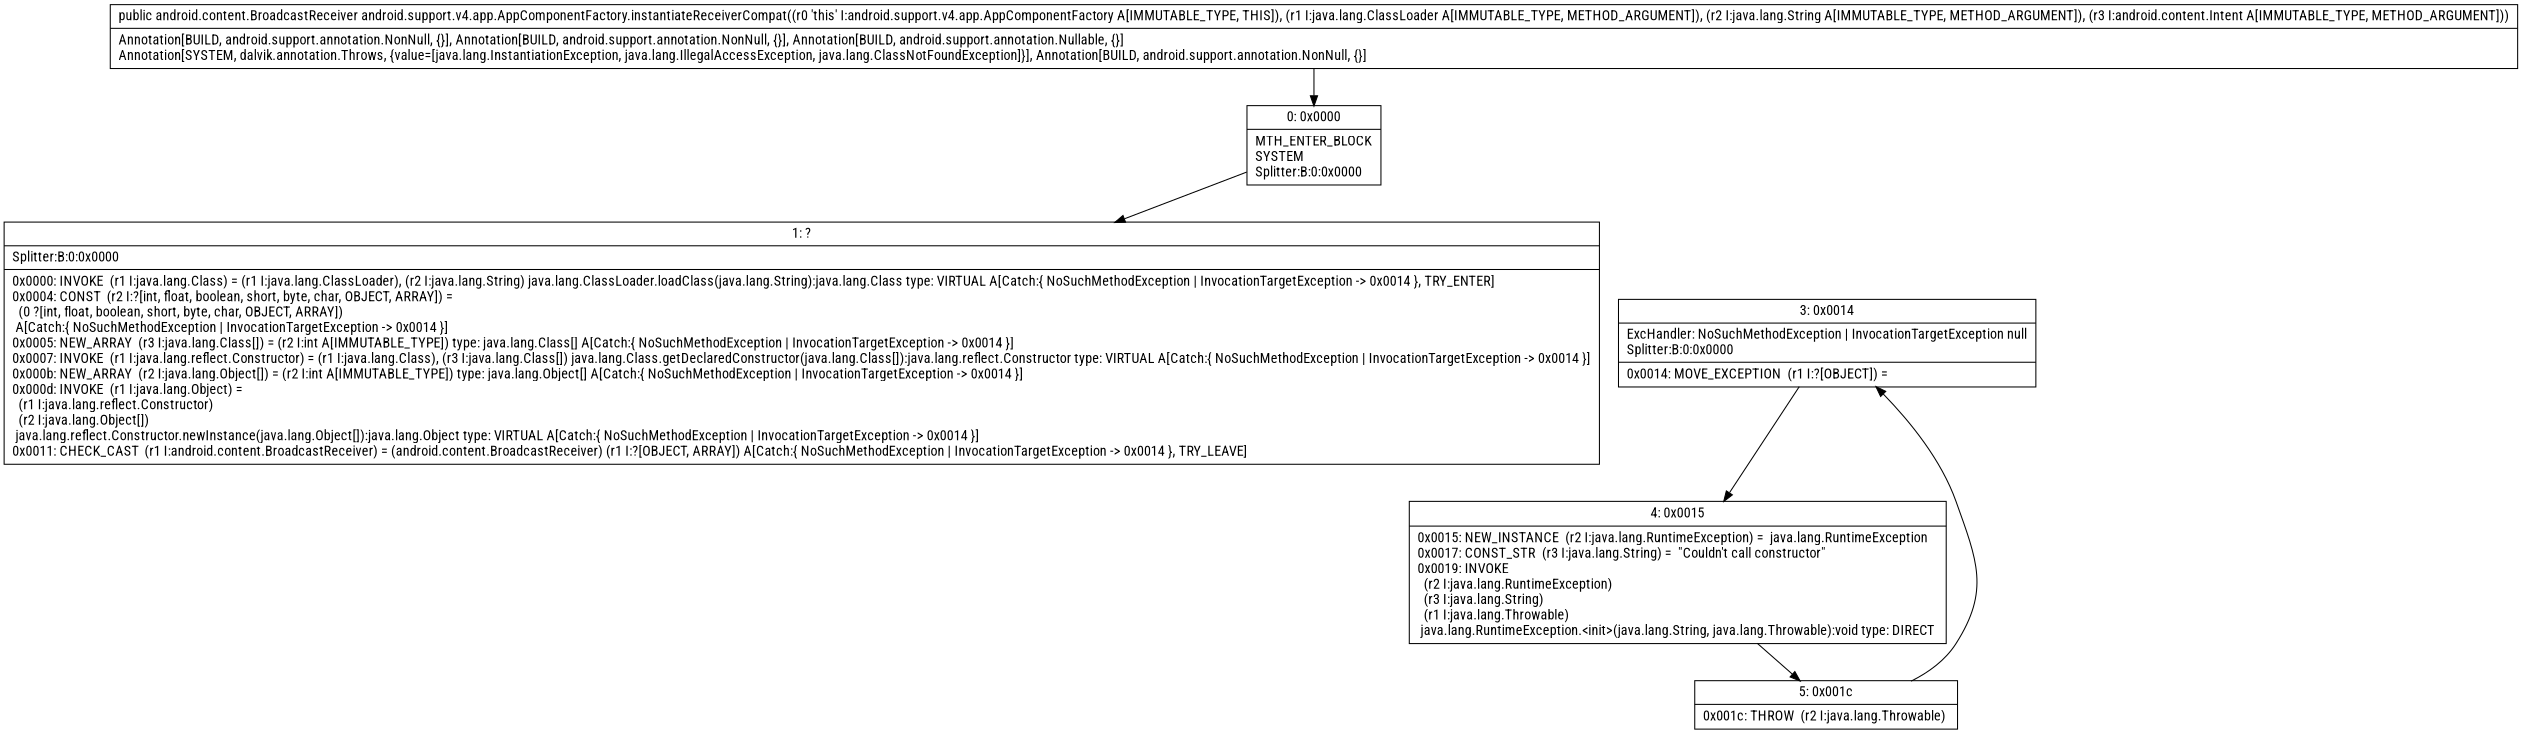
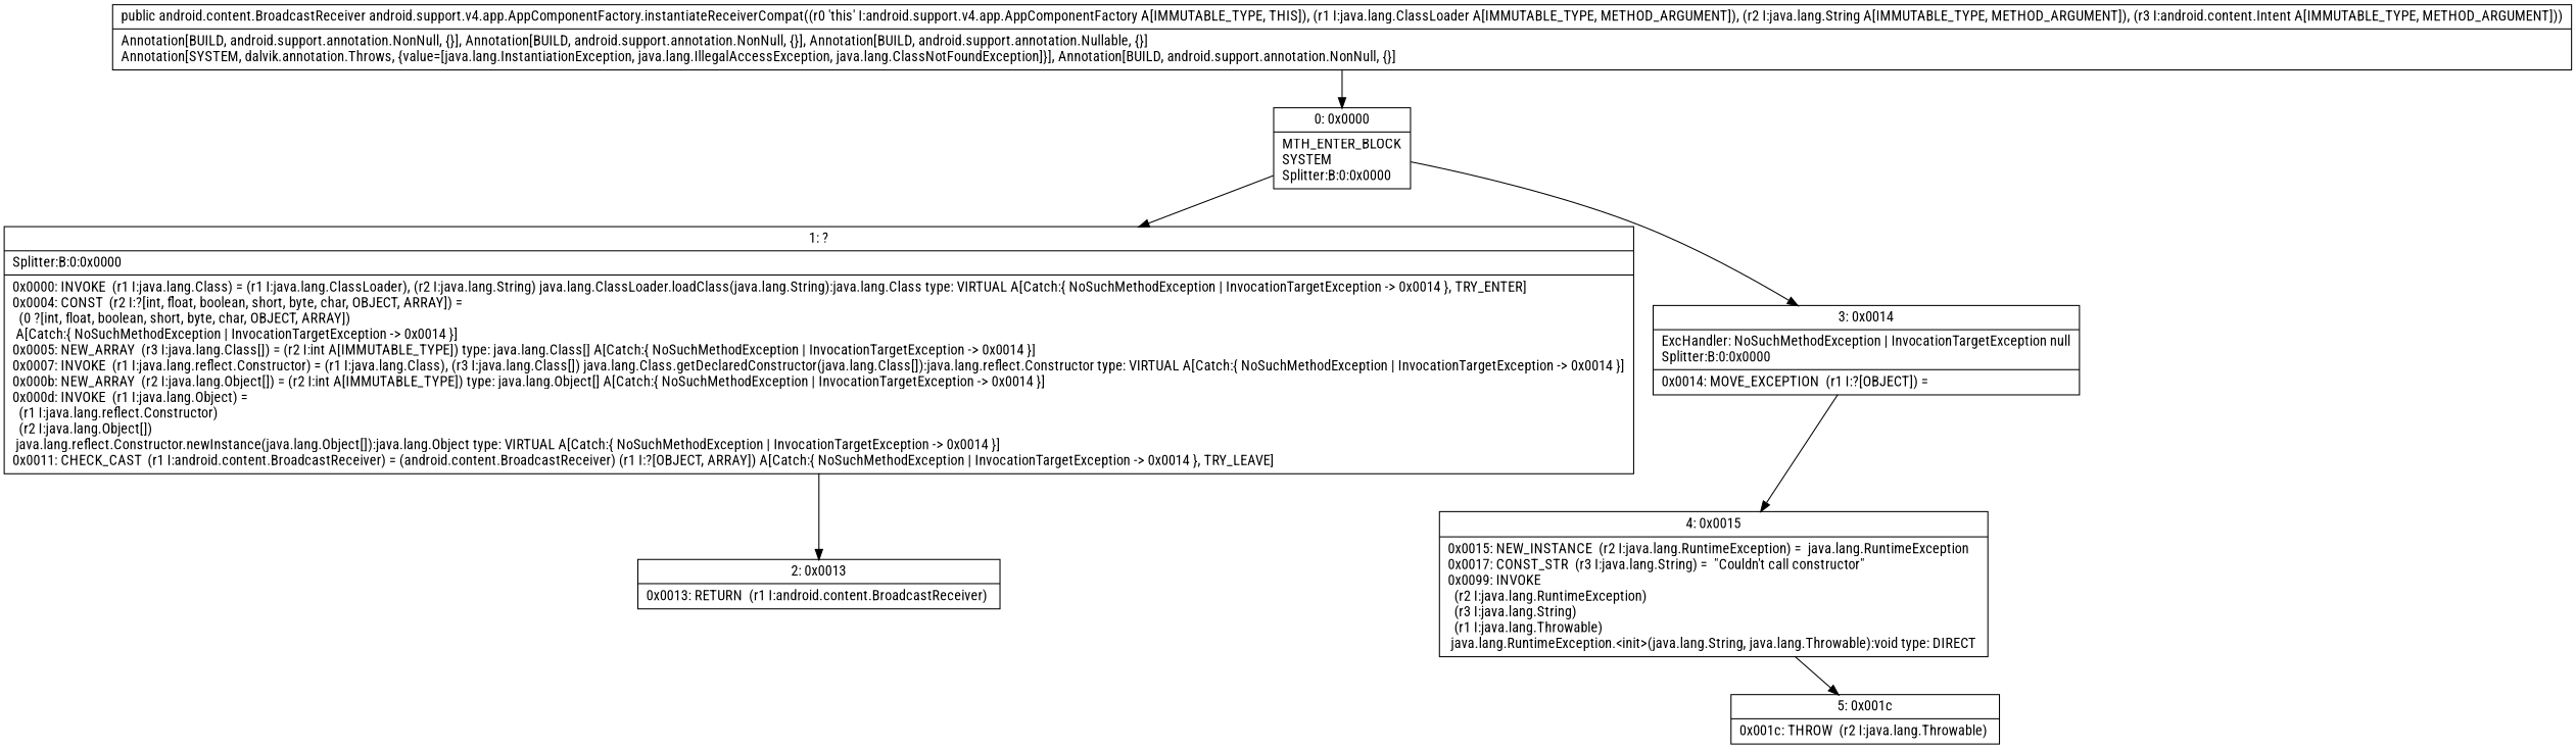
  digraph {
    fontname="Roboto Condensed"
    node [fontname="Roboto Condensed" shape=record]
    edge [fontname="Roboto Condensed"]
    n1 [label="{0\:\ 0x0000|MTH_ENTER_BLOCK\lSYSTEM\lSplitter:B:0:0x0000\l}"]
    n2 [label="{1\:\ ?|Splitter:B:0:0x0000\l|0x0000: INVOKE  (r1 I:java.lang.Class) = (r1 I:java.lang.ClassLoader), (r2 I:java.lang.String) java.lang.ClassLoader.loadClass(java.lang.String):java.lang.Class type: VIRTUAL A[Catch:\{ NoSuchMethodException \| InvocationTargetException \-\> 0x0014 \}, TRY_ENTER]\l0x0004: CONST  (r2 I:?[int, float, boolean, short, byte, char, OBJECT, ARRAY]) = \l  (0 ?[int, float, boolean, short, byte, char, OBJECT, ARRAY])\l A[Catch:\{ NoSuchMethodException \| InvocationTargetException \-\> 0x0014 \}]\l0x0005: NEW_ARRAY  (r3 I:java.lang.Class[]) = (r2 I:int A[IMMUTABLE_TYPE]) type: java.lang.Class[] A[Catch:\{ NoSuchMethodException \| InvocationTargetException \-\> 0x0014 \}]\l0x0007: INVOKE  (r1 I:java.lang.reflect.Constructor) = (r1 I:java.lang.Class), (r3 I:java.lang.Class[]) java.lang.Class.getDeclaredConstructor(java.lang.Class[]):java.lang.reflect.Constructor type: VIRTUAL A[Catch:\{ NoSuchMethodException \| InvocationTargetException \-\> 0x0014 \}]\l0x000b: NEW_ARRAY  (r2 I:java.lang.Object[]) = (r2 I:int A[IMMUTABLE_TYPE]) type: java.lang.Object[] A[Catch:\{ NoSuchMethodException \| InvocationTargetException \-\> 0x0014 \}]\l0x000d: INVOKE  (r1 I:java.lang.Object) = \l  (r1 I:java.lang.reflect.Constructor)\l  (r2 I:java.lang.Object[])\l java.lang.reflect.Constructor.newInstance(java.lang.Object[]):java.lang.Object type: VIRTUAL A[Catch:\{ NoSuchMethodException \| InvocationTargetException \-\> 0x0014 \}]\l0x0011: CHECK_CAST  (r1 I:android.content.BroadcastReceiver) = (android.content.BroadcastReceiver) (r1 I:?[OBJECT, ARRAY]) A[Catch:\{ NoSuchMethodException \| InvocationTargetException \-\> 0x0014 \}, TRY_LEAVE]\l}"]
    n3 [label="{3\:\ 0x0014|ExcHandler: NoSuchMethodException \| InvocationTargetException null\lSplitter:B:0:0x0000\l|0x0014: MOVE_EXCEPTION  (r1 I:?[OBJECT]) =  \l}"]
-   n5 [label="{4\:\ 0x0015|0x0015: NEW_INSTANCE  (r2 I:java.lang.RuntimeException) =  java.lang.RuntimeException \l0x0017: CONST_STR  (r3 I:java.lang.String) =  \"Couldn't call constructor\" \l0x0019: INVOKE  \l  (r2 I:java.lang.RuntimeException)\l  (r3 I:java.lang.String)\l  (r1 I:java.lang.Throwable)\l java.lang.RuntimeException.\<init\>(java.lang.String, java.lang.Throwable):void type: DIRECT \l}"]
+   n4 [label="{2\:\ 0x0013|0x0013: RETURN  (r1 I:android.content.BroadcastReceiver) \l}"]
+   n5 [label="{4\:\ 0x0015|0x0015: NEW_INSTANCE  (r2 I:java.lang.RuntimeException) =  java.lang.RuntimeException \l0x0017: CONST_STR  (r3 I:java.lang.String) =  \"Couldn't call constructor\" \l0x0099: INVOKE  \l  (r2 I:java.lang.RuntimeException)\l  (r3 I:java.lang.String)\l  (r1 I:java.lang.Throwable)\l java.lang.RuntimeException.\<init\>(java.lang.String, java.lang.Throwable):void type: DIRECT \l}"]
    n6 [label="{5\:\ 0x001c|0x001c: THROW  (r2 I:java.lang.Throwable) \l}"]
    n7 [label="{public android.content.BroadcastReceiver android.support.v4.app.AppComponentFactory.instantiateReceiverCompat((r0 'this' I:android.support.v4.app.AppComponentFactory A[IMMUTABLE_TYPE, THIS]), (r1 I:java.lang.ClassLoader A[IMMUTABLE_TYPE, METHOD_ARGUMENT]), (r2 I:java.lang.String A[IMMUTABLE_TYPE, METHOD_ARGUMENT]), (r3 I:android.content.Intent A[IMMUTABLE_TYPE, METHOD_ARGUMENT]))  | Annotation[BUILD, android.support.annotation.NonNull, \{\}], Annotation[BUILD, android.support.annotation.NonNull, \{\}], Annotation[BUILD, android.support.annotation.Nullable, \{\}]\lAnnotation[SYSTEM, dalvik.annotation.Throws, \{value=[java.lang.InstantiationException, java.lang.IllegalAccessException, java.lang.ClassNotFoundException]\}], Annotation[BUILD, android.support.annotation.NonNull, \{\}]\l}"]
    n1 -> n2
-   n6 -> n3
+   n1 -> n3
+   n2 -> n4
    n3 -> n5
    n5 -> n6
    n7 -> n1
  }
